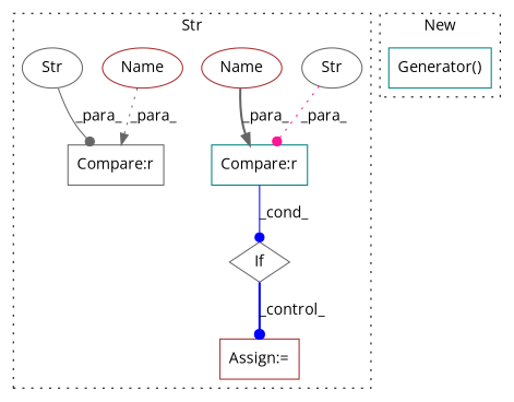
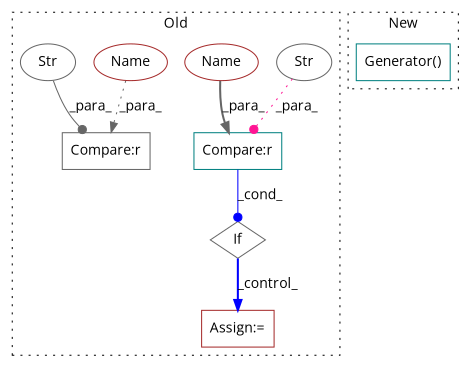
  digraph {
    fontname="Open Sans"
    node [a=40 color=gray40 fontname="Open Sans" l=3 s=1685 shape=box]
    edge [arrowhead=normal color=gray40 fontname="Open Sans" style=bold]
    n1 [a=96 label=If s=1682 shape=diamond]
    n2 [color=teal l=21 label="Compare:r"]
    n3 [a=66 l=5 label=Str s=1701 shape=ellipse]
    n4 [a=68 color=brown label="Assign:=" s=1721]
    n5 [l=21 label="Compare:r" s=2387]
    n6 [a=66 l=5 label=Str s=2403 shape=ellipse]
    n7 [a=87 color=brown l=12 label=Name shape=ellipse]
    n8 [a=87 color=brown l=12 label=Name s=2387 shape=ellipse]
    n9 [a=75 color=teal l=30 label="Generator()" s=1667]
    subgraph cluster_1 {
-     label=Str
+     label=Old
      style=dotted
      n1
      n2
      n3
      n4
      n5
      n6
      n7
      n8
    }
    subgraph cluster_2 {
      label=New
      style=dotted
      n9
    }
-   n1 -> n4 [arrowhead=dot color=blue label=_control_]
+   n1 -> n4 [color=blue label=_control_]
    n2 -> n1 [arrowhead=dot color=blue label=_cond_ style=solid]
    n3 -> n2 [arrowhead=dot color=deeppink label=_para_ style=dotted]
    n6 -> n5 [arrowhead=dot label=_para_ style=solid]
    n7 -> n2 [label=_para_]
    n8 -> n5 [label=_para_ style=dotted]
  }
